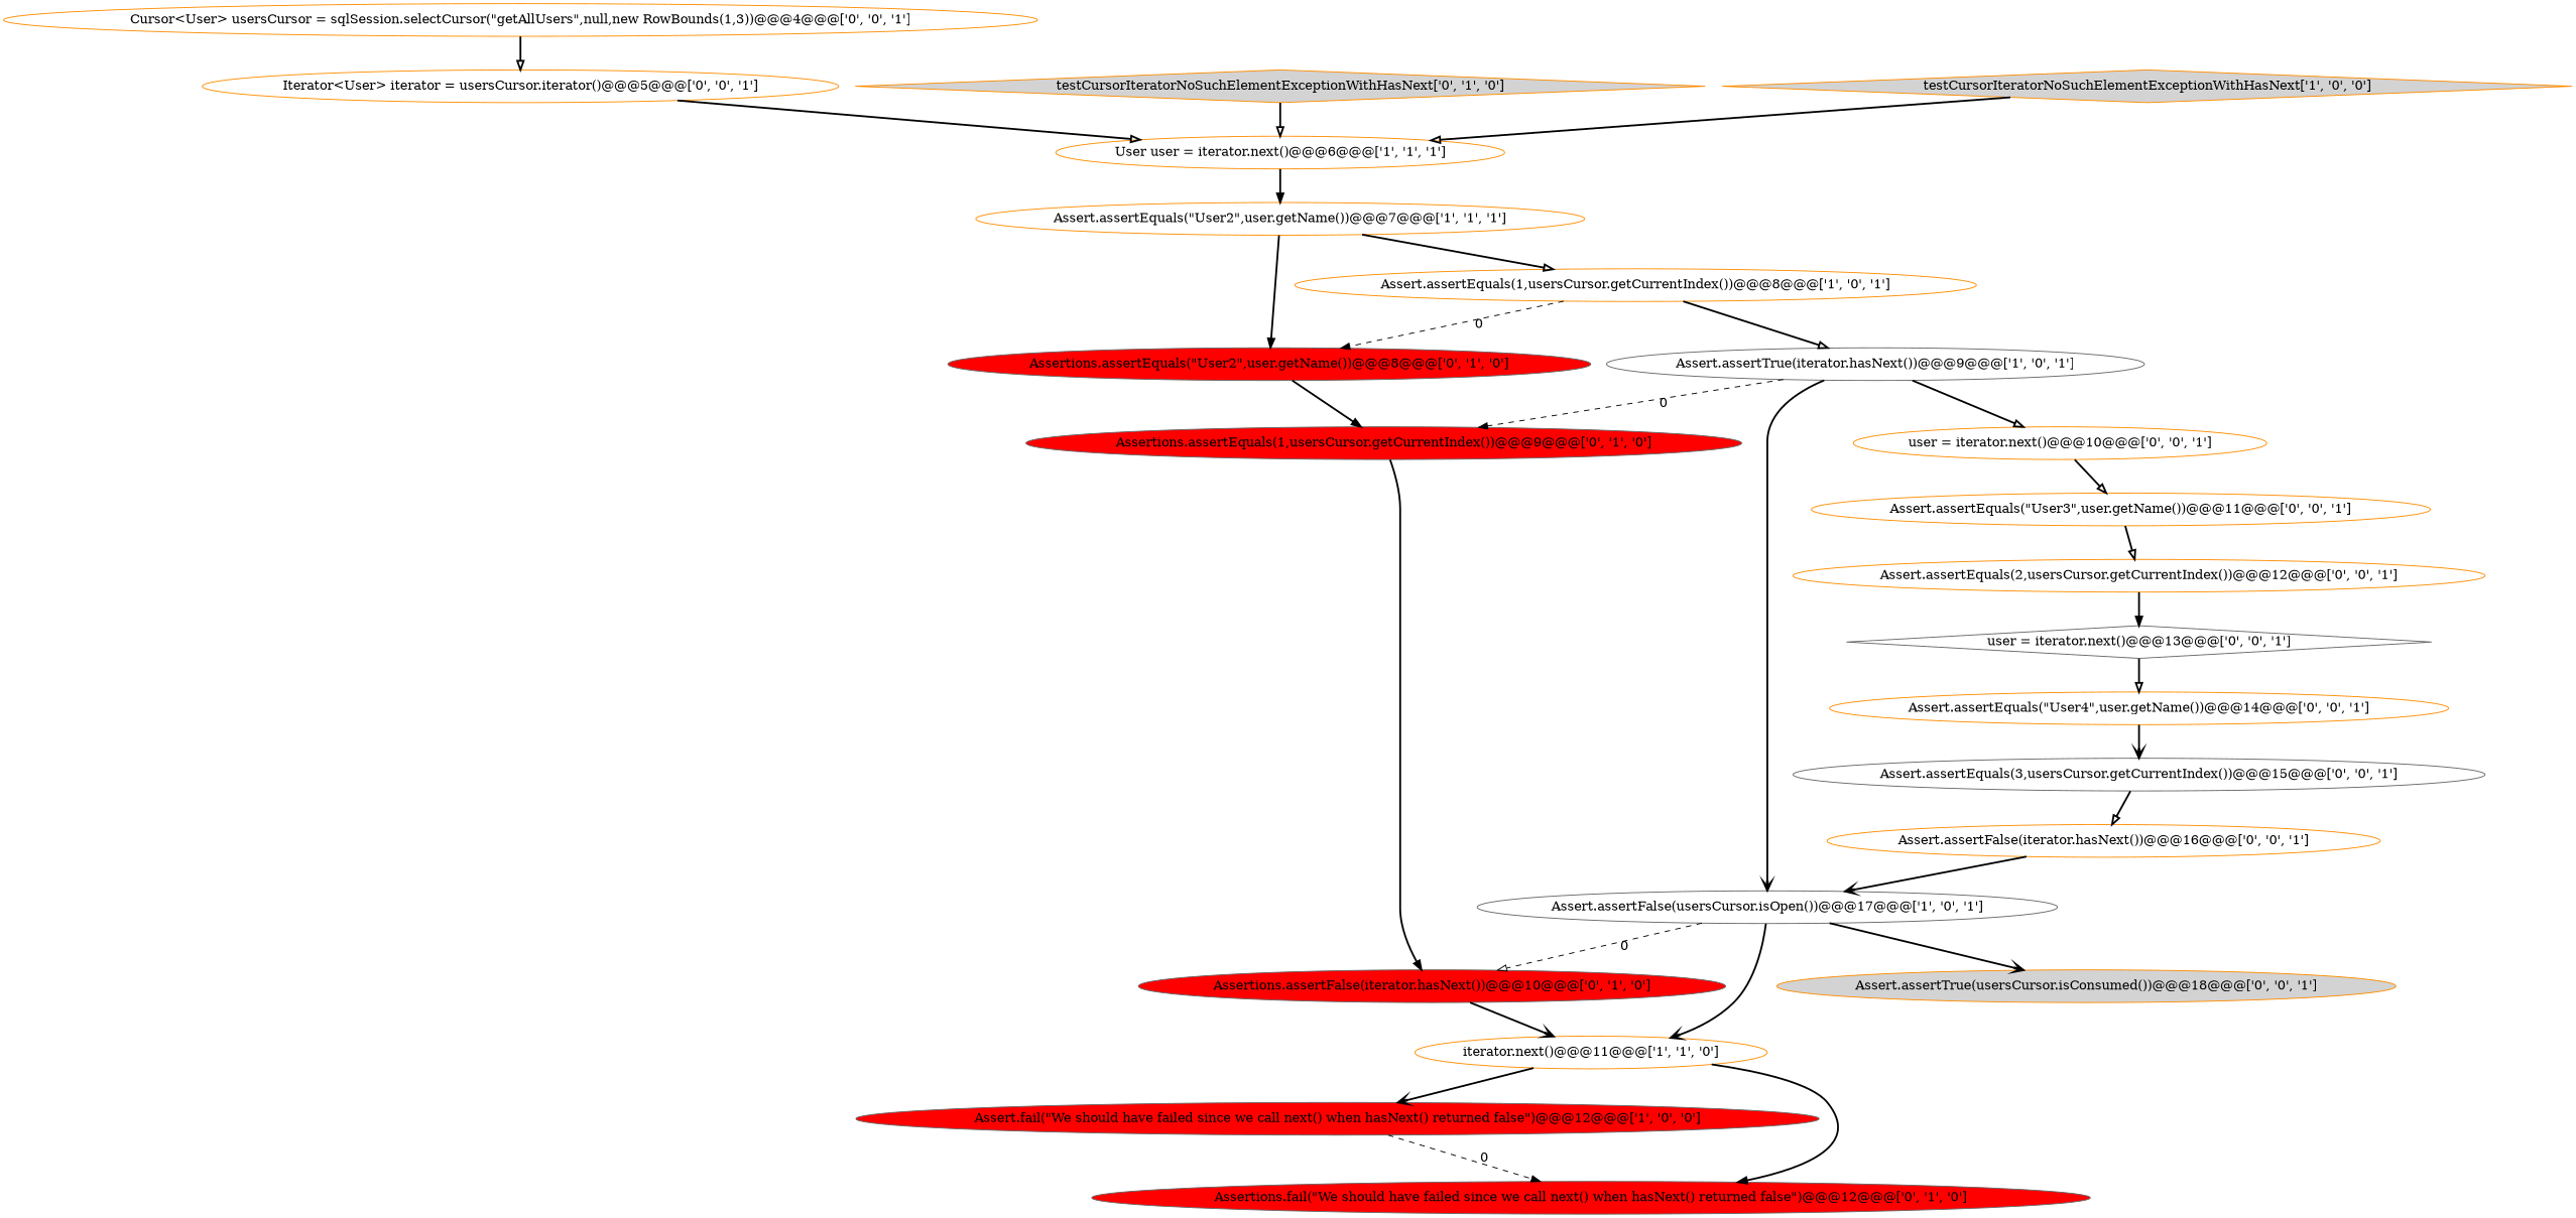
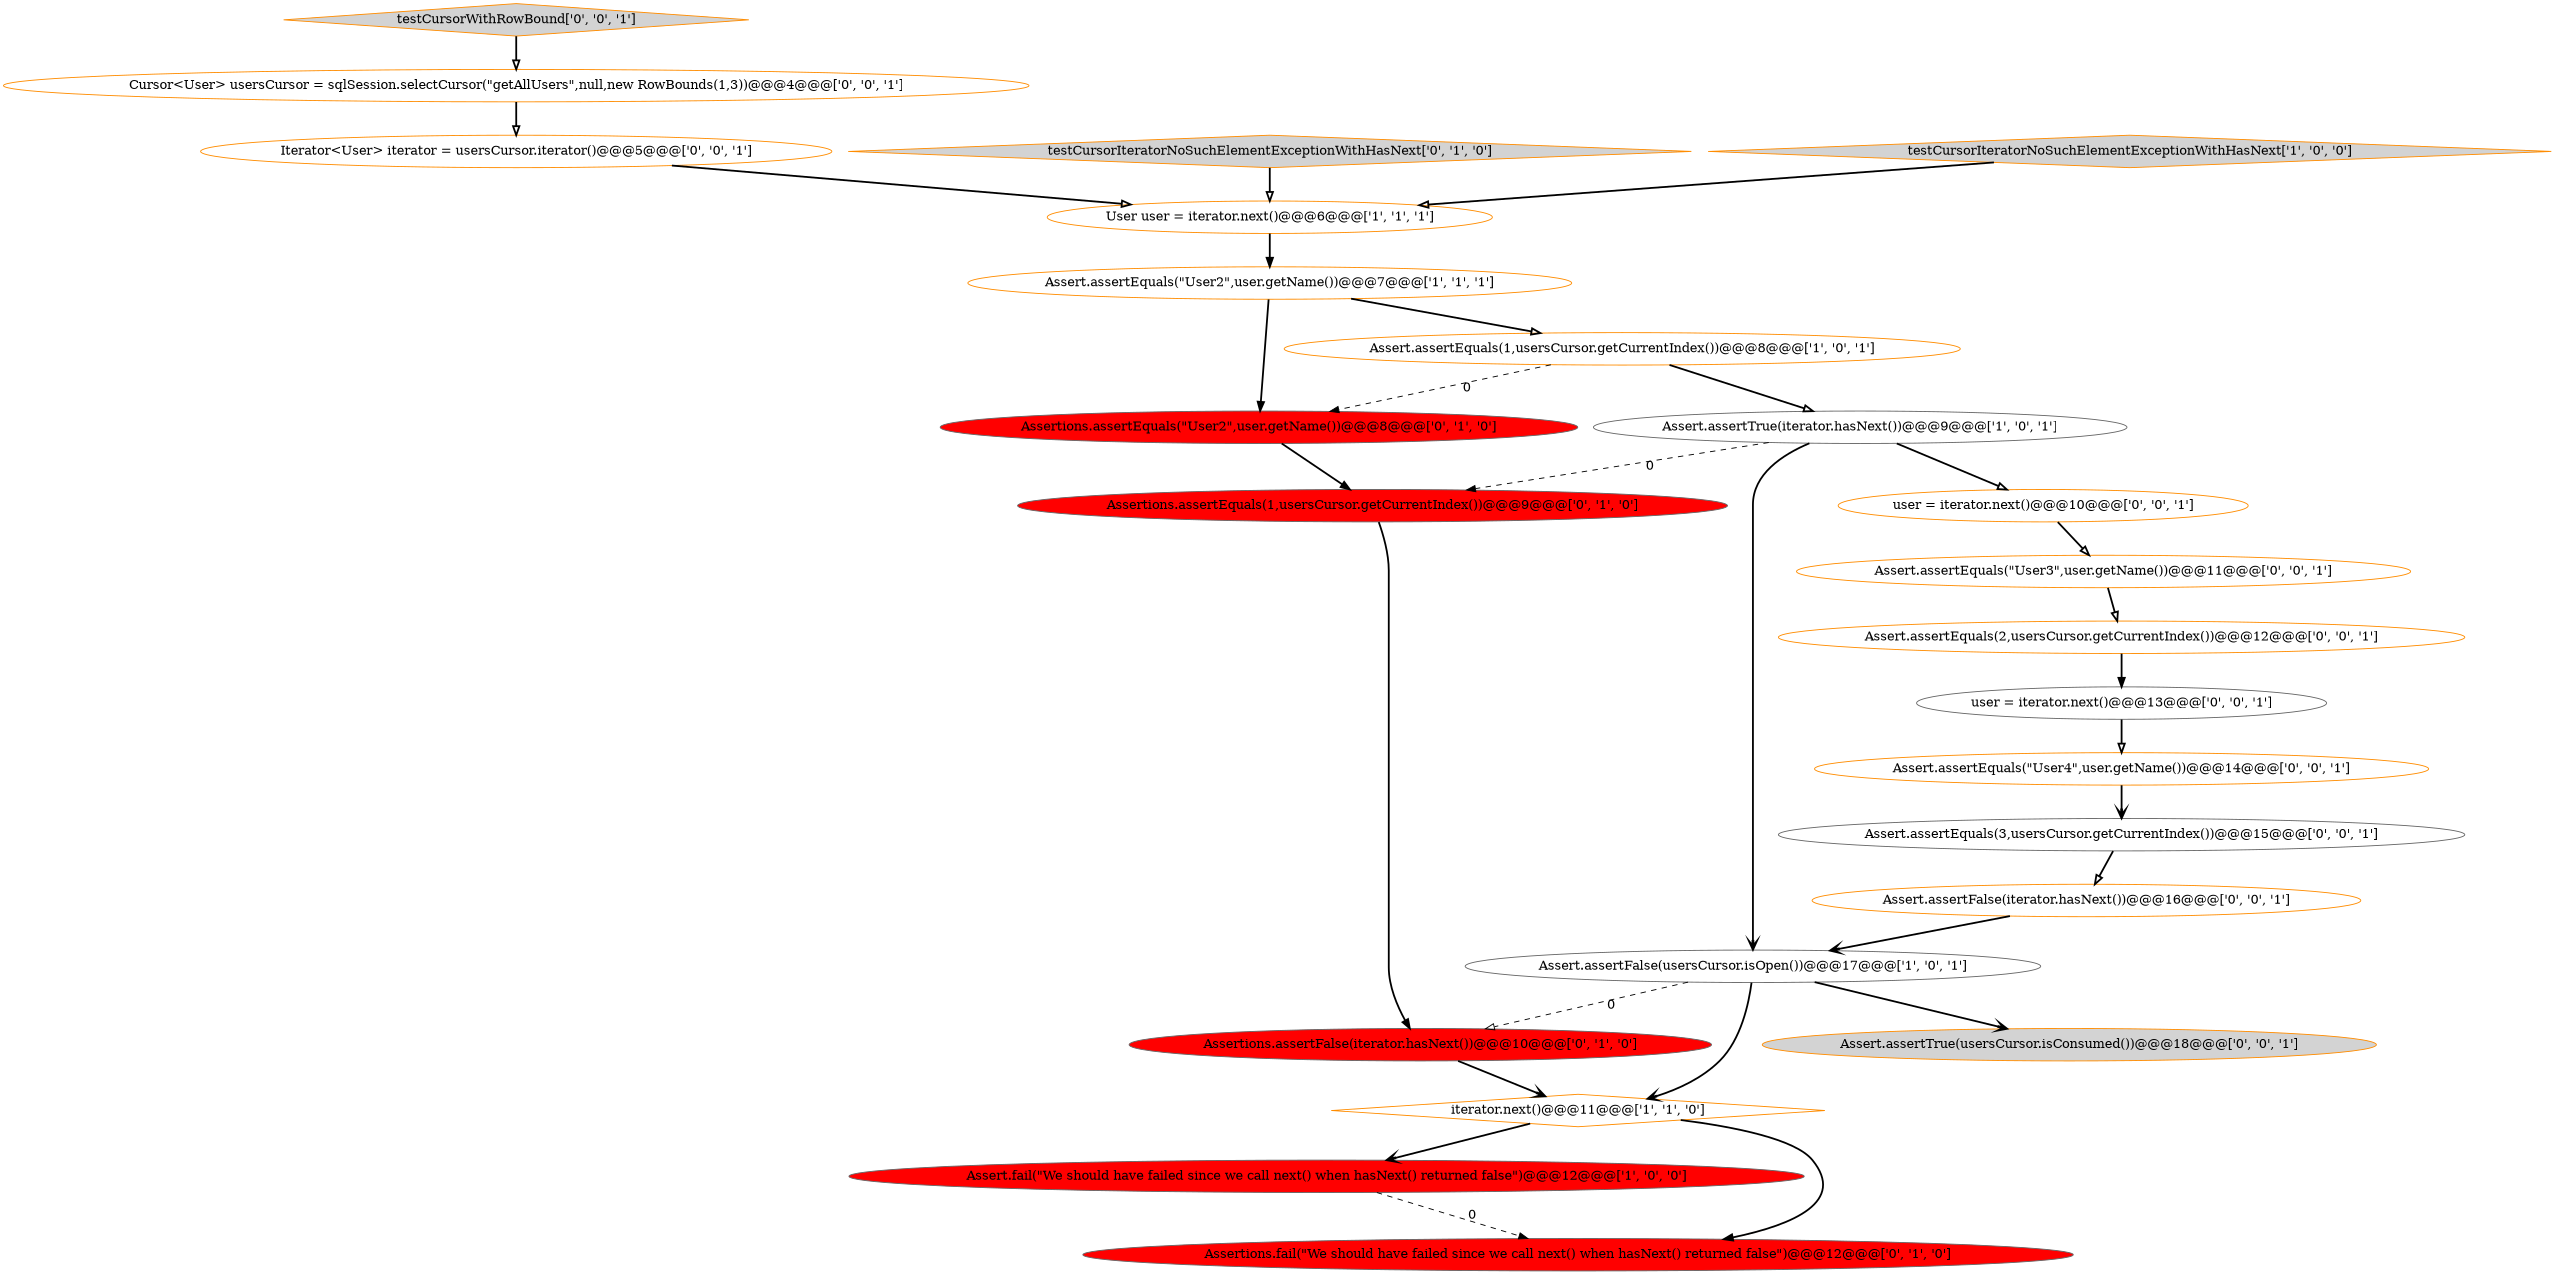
  digraph {
    node [color=darkorange fillcolor=white shape=ellipse style=filled]
    edge [arrowhead=onormal style=bold]
    n1 [color=gray40 fillcolor=red label="Assertions.assertEquals(1,usersCursor.getCurrentIndex())@@@9@@@['0', '1', '0']"]
    n2 [color=gray40 fillcolor=red label="Assertions.assertFalse(iterator.hasNext())@@@10@@@['0', '1', '0']"]
-   n3 [label="iterator.next()@@@11@@@['1', '1', '0']"]
+   n3 [label="iterator.next()@@@11@@@['1', '1', '0']" shape=diamond]
    n4 [color=gray40 fillcolor=red label="Assertions.assertEquals(\"User2\",user.getName())@@@8@@@['0', '1', '0']"]
    n5 [label="Assert.assertEquals(\"User3\",user.getName())@@@11@@@['0', '0', '1']"]
    n6 [label="Assert.assertEquals(2,usersCursor.getCurrentIndex())@@@12@@@['0', '0', '1']"]
-   n7 [color=gray40 label="user = iterator.next()@@@13@@@['0', '0', '1']" shape=diamond]
+   n7 [color=gray40 label="user = iterator.next()@@@13@@@['0', '0', '1']"]
    n8 [color=gray40 fillcolor=red label="Assert.fail(\"We should have failed since we call next() when hasNext() returned false\")@@@12@@@['1', '0', '0']"]
    n9 [color=gray40 fillcolor=red label="Assertions.fail(\"We should have failed since we call next() when hasNext() returned false\")@@@12@@@['0', '1', '0']"]
    n10 [fillcolor=lightgray label="Assert.assertTrue(usersCursor.isConsumed())@@@18@@@['0', '0', '1']"]
    n11 [label="Cursor<User> usersCursor = sqlSession.selectCursor(\"getAllUsers\",null,new RowBounds(1,3))@@@4@@@['0', '0', '1']"]
    n12 [label="Iterator<User> iterator = usersCursor.iterator()@@@5@@@['0', '0', '1']"]
    n13 [label="User user = iterator.next()@@@6@@@['1', '1', '1']"]
    n14 [label="Assert.assertEquals(\"User4\",user.getName())@@@14@@@['0', '0', '1']"]
    n15 [label="Assert.assertFalse(iterator.hasNext())@@@16@@@['0', '0', '1']"]
    n16 [color=gray40 label="Assert.assertFalse(usersCursor.isOpen())@@@17@@@['1', '0', '1']"]
    n17 [fillcolor=lightgray label="testCursorIteratorNoSuchElementExceptionWithHasNext['0', '1', '0']" shape=diamond]
    n18 [label="Assert.assertEquals(\"User2\",user.getName())@@@7@@@['1', '1', '1']"]
    n19 [label="Assert.assertEquals(1,usersCursor.getCurrentIndex())@@@8@@@['1', '0', '1']"]
    n20 [color=gray40 label="Assert.assertTrue(iterator.hasNext())@@@9@@@['1', '0', '1']"]
    n21 [label="user = iterator.next()@@@10@@@['0', '0', '1']"]
    n22 [color=gray40 label="Assert.assertEquals(3,usersCursor.getCurrentIndex())@@@15@@@['0', '0', '1']"]
+   n23 [fillcolor=lightgray label="testCursorWithRowBound['0', '0', '1']" shape=diamond]
    n24 [fillcolor=lightgray label="testCursorIteratorNoSuchElementExceptionWithHasNext['1', '0', '0']" shape=diamond]
    n1 -> n2 [arrowhead=normal]
    n2 -> n3 [arrowhead=vee]
    n3 -> n8 [arrowhead=vee]
    n3 -> n9 [arrowhead=normal]
    n4 -> n1 [arrowhead=normal]
    n5 -> n6
    n6 -> n7 [arrowhead=normal]
    n7 -> n14
    n8 -> n9 [arrowhead=normal label=0 style=dashed]
    n11 -> n12
    n12 -> n13
    n13 -> n18 [arrowhead=normal]
    n14 -> n22 [arrowhead=vee]
    n15 -> n16 [arrowhead=vee]
    n16 -> n2 [label=0 style=dashed]
    n16 -> n3 [arrowhead=vee]
    n16 -> n10 [arrowhead=vee]
    n17 -> n13
    n18 -> n4 [arrowhead=normal]
    n18 -> n19
    n19 -> n4 [arrowhead=normal label=0 style=dashed]
    n19 -> n20
    n20 -> n1 [arrowhead=normal label=0 style=dashed]
    n20 -> n16 [arrowhead=vee]
    n20 -> n21
    n21 -> n5
    n22 -> n15
+   n23 -> n11
    n24 -> n13
  }
